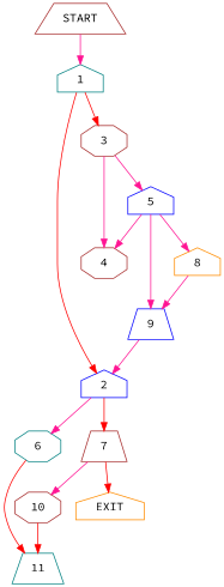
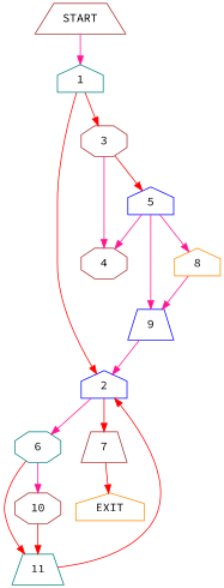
  digraph {
    fontname="Source Code Pro"
    node [color=brown fontname="Source Code Pro" shape=house]
    edge [color=deeppink fontname="Source Code Pro"]
    n1 [label=START shape=trapezium]
    1 [color=teal]
    2 [color=blue]
    3 [shape=octagon]
    6 [color=teal shape=octagon]
    7 [shape=trapezium]
    4 [shape=octagon]
    5 [color=blue]
    10 [shape=octagon]
    11 [color=teal shape=trapezium]
    n11 [color=darkorange label=EXIT]
    9 [color=blue shape=trapezium]
    8 [color=darkorange]
    n1 -> 1
    1 -> 2 [color=red]
    1 -> 3 [color=red]
    2 -> 6
    2 -> 7 [color=red]
    3 -> 4
-   3 -> 5
-   7 -> 10
+   3 -> 5 [color=red]
+   6 -> 10
    6 -> 11 [color=red]
    7 -> n11 [color=red]
    5 -> 4
    5 -> 9
    5 -> 8
    10 -> 11 [color=red]
+   11 -> 2 [color=red]
    9 -> 2
    8 -> 9
  }
